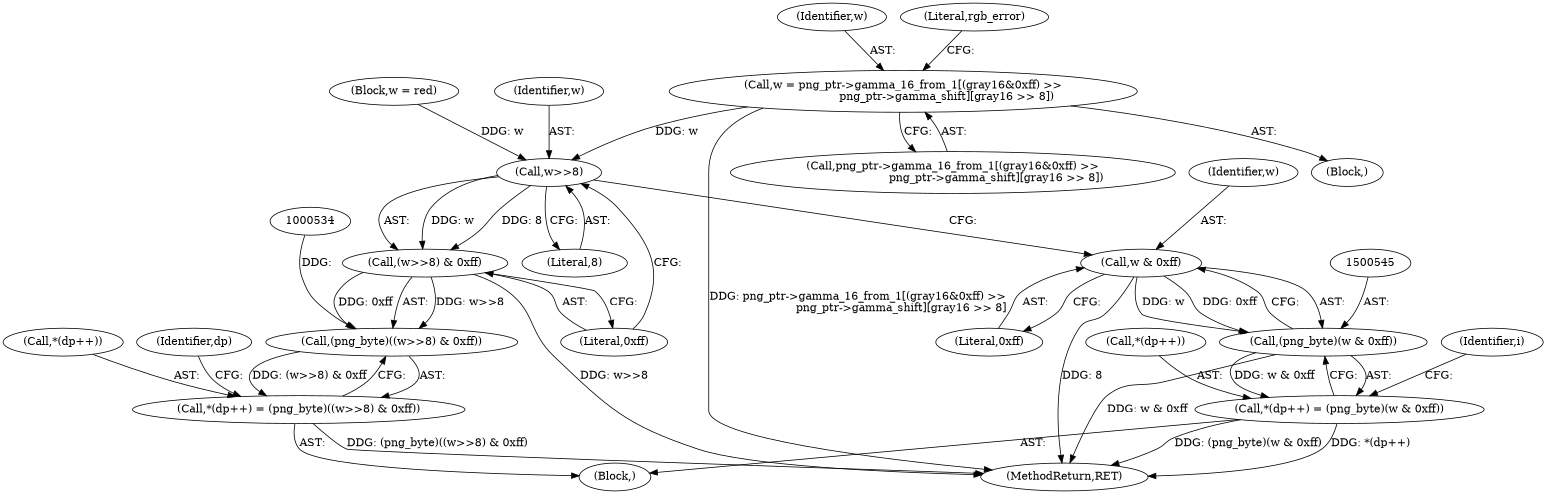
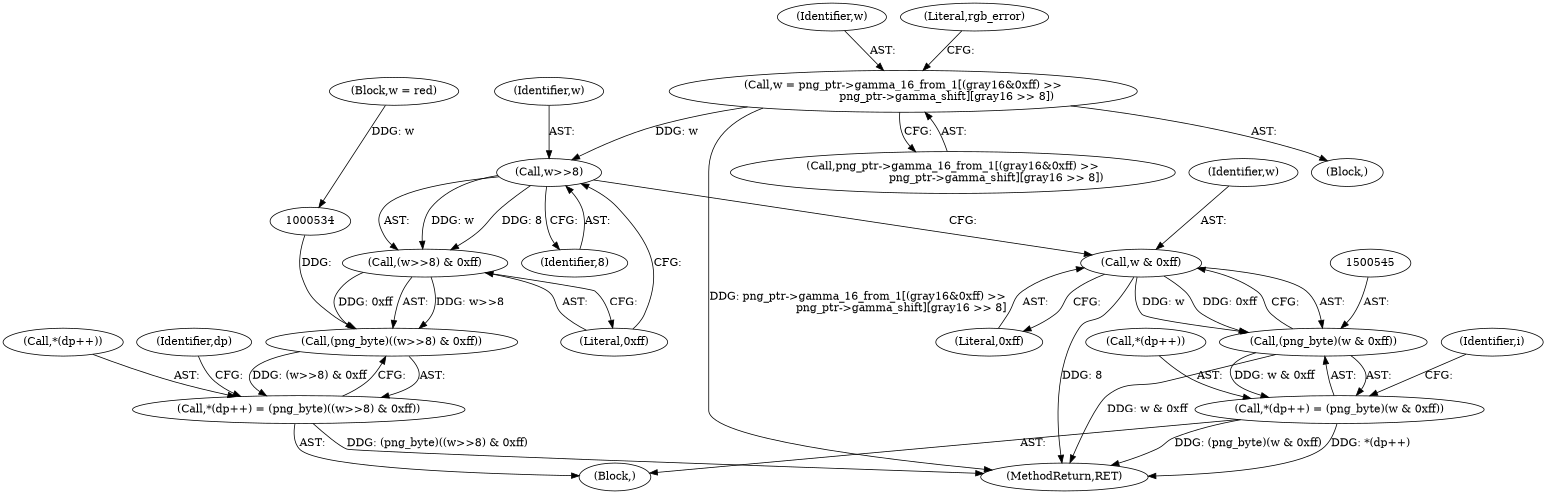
  digraph {
    n1 [label="(Call,w = png_ptr->gamma_16_from_1[(gray16&0xff) >>\n                         png_ptr->gamma_shift][gray16 >> 8])"]
    n2 [label="(Call,w>>8)"]
    n3 [label="(Block,)"]
    n4 [label="(Call,png_ptr->gamma_16_from_1[(gray16&0xff) >>\n                         png_ptr->gamma_shift][gray16 >> 8])"]
    n5 [label="(MethodReturn,RET)"]
    n6 [label="(Call,(w>>8) & 0xff)"]
    n7 [label="(Call,w & 0xff)"]
-   n8 [label="(Literal,8)"]
+   n8 [label="(Identifier,8)"]
    n9 [label="(Call,(png_byte)((w>>8) & 0xff))"]
    n10 [label="(Literal,0xff)"]
    n11 [label="(Call,(png_byte)(w & 0xff))"]
    n12 [label="(Literal,0xff)"]
    n13 [label="(Call,*(dp++) = (png_byte)((w>>8) & 0xff))"]
    n14 [label="(Block,)"]
    n15 [label="(Call,*(dp++) = (png_byte)(w & 0xff))"]
    n16 [label="(Call,*(dp++))"]
    n17 [label="(Identifier,w)"]
    n18 [label="(Identifier,i)"]
    n19 [label="(Identifier,dp)"]
    n20 [label="(Identifier,w)"]
    n21 [label="(Identifier,w)"]
    n22 [label="(Literal,rgb_error)"]
    n23 [label="(Block,w = red)"]
    n24 [label="(Call,*(dp++))"]
    1000534
    n26 [label=1500545]
    n1 -> n2 [label="DDG: w"]
    n1 -> n3 [label="AST: "]
    n1 -> n4 [label="CFG: "]
    n1 -> n5 [label="DDG: png_ptr->gamma_16_from_1[(gray16&0xff) >>\n                         png_ptr->gamma_shift][gray16 >> 8]"]
    n2 -> n6 [label="AST: "]
    n2 -> n6 [label="DDG: w"]
    n2 -> n6 [label="DDG: 8"]
    n2 -> n7 [label="CFG: "]
    n2 -> n8 [label="CFG: "]
    n4 -> n1 [label="AST: "]
-   n6 -> n5 [label="DDG: w>>8"]
    n6 -> n9 [label="AST: "]
    n6 -> n9 [label="DDG: w>>8"]
    n6 -> n9 [label="DDG: 0xff"]
    n6 -> n10 [label="CFG: "]
    n7 -> n5 [label="DDG: 8"]
    n7 -> n11 [label="AST: "]
    n7 -> n11 [label="DDG: w"]
    n7 -> n11 [label="DDG: 0xff"]
    n7 -> n12 [label="CFG: "]
    n8 -> n2 [label="AST: "]
    n9 -> n13 [label="AST: "]
    n9 -> n13 [label="DDG: (w>>8) & 0xff"]
    n10 -> n2 [label="CFG: "]
    n10 -> n6 [label="AST: "]
    n11 -> n5 [label="DDG: w & 0xff"]
    n11 -> n7 [label="CFG: "]
    n11 -> n15 [label="AST: "]
    n11 -> n15 [label="DDG: w & 0xff"]
    n12 -> n7 [label="AST: "]
    n13 -> n5 [label="DDG: (png_byte)((w>>8) & 0xff)"]
    n13 -> n9 [label="CFG: "]
    n13 -> n14 [label="AST: "]
    n15 -> n5 [label="DDG: (png_byte)(w & 0xff)"]
    n15 -> n5 [label="DDG: *(dp++)"]
-   n15 -> n11 [label="CFG: "]
+   n15 -> n11 [label="AST: "]
    n15 -> n14 [label="AST: "]
    n16 -> n13 [label="AST: "]
    n17 -> n7 [label="AST: "]
    n18 -> n15 [label="CFG: "]
    n19 -> n13 [label="CFG: "]
    n20 -> n1 [label="AST: "]
    n21 -> n2 [label="AST: "]
    n22 -> n1 [label="CFG: "]
-   n23 -> n2 [label="DDG: w"]
+   n23 -> 1000534 [label="DDG: w"]
    n24 -> n15 [label="AST: "]
    1000534 -> n9 [label="DDG: "]
    n26 -> n11 [label="AST: "]
  }
